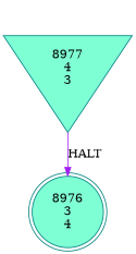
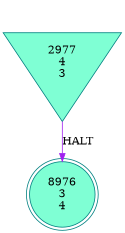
  digraph {
    node [penwidth=1 style=filled fillcolor=aquamarine color=teal]
-   n1 [label="8977\n4\n3" shape=invtriangle]
+   n1 [label="2977\n4\n3" shape=invtriangle]
    n2 [label="8976\n3\n4" shape=doublecircle]
    n1 -> n2 [label=HALT color=purple]
  }
